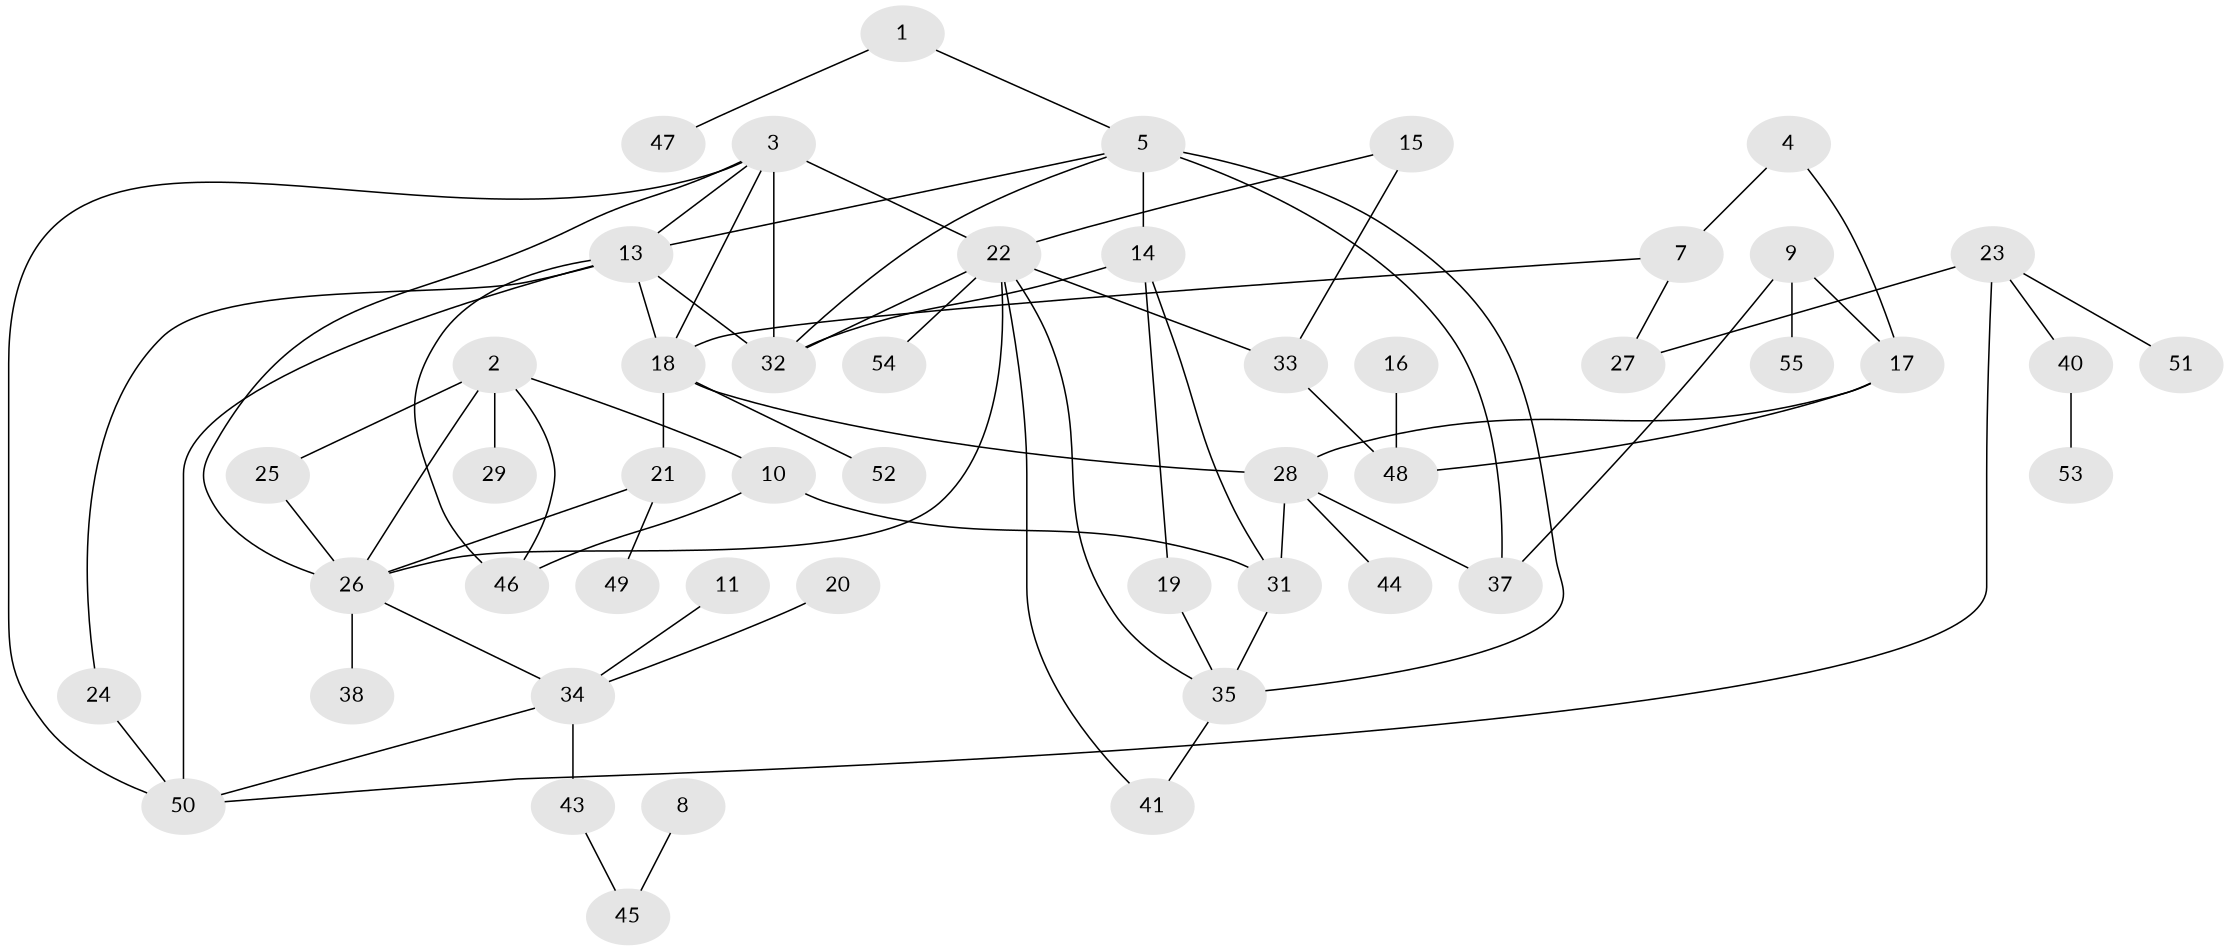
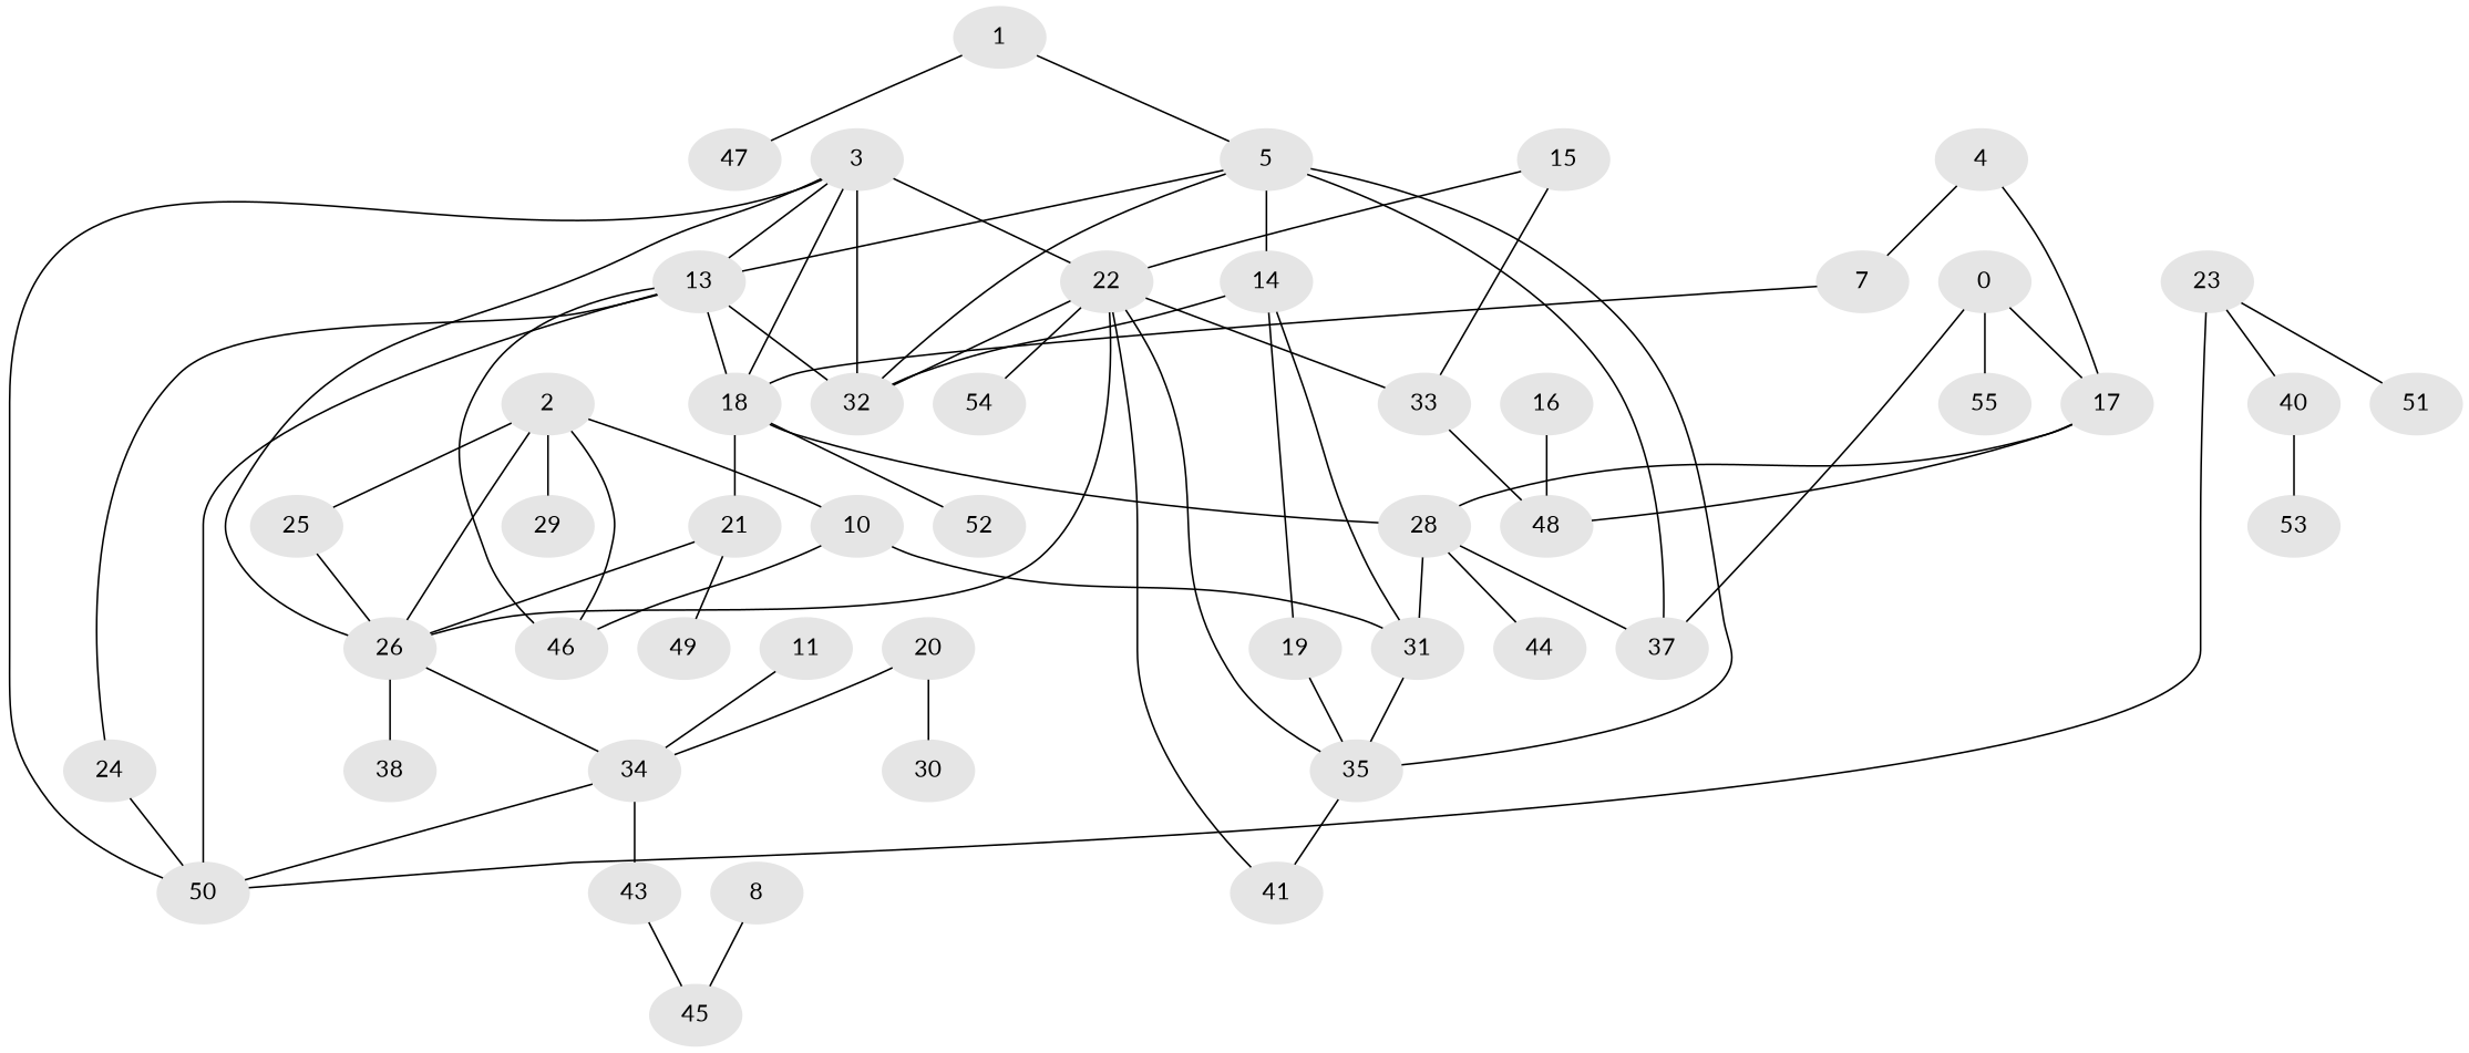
  graph {
    fontname=Lato
    node [color=gray90 fontname=Lato style=filled]
    edge [fontname=Lato weight=1.0]
    1
    5
    47
    13
    32
    14
    35
    37
    2
    10
    25
    26
    29
    46
    31
    34
    38
    3
    18
    22
    50
    24
    28
    21
    52
    33
    41
    54
    4
    7
    17
-   27
    48
    19
    8
    45
-   9
+   9 [label=0]
    55
    11
    43
    15
    16
    44
    49
    20
+   30
    23
    40
    51
    53
    1 -- 5
    1 -- 47
    5 -- 13
    5 -- 32
    5 -- 14
    5 -- 35 [weight=2.0]
    5 -- 37
    13 -- 32
    13 -- 46
    13 -- 18
    13 -- 50
    13 -- 24
    14 -- 32
    14 -- 31
    14 -- 19
    35 -- 41
    2 -- 10
    2 -- 25
    2 -- 26
    2 -- 29 [weight=2.0]
    2 -- 46
    10 -- 46
    10 -- 31
    25 -- 26 [weight=2.0]
    26 -- 34
    26 -- 38
    31 -- 35 [weight=3.0]
    34 -- 50
    34 -- 43
    3 -- 13
    3 -- 32 [weight=4.0]
    3 -- 26
    3 -- 18
    3 -- 22
    3 -- 50
    18 -- 28
    18 -- 21
    18 -- 52
    22 -- 32
    22 -- 35
    22 -- 26
    22 -- 33
    22 -- 41
    22 -- 54
    24 -- 50
    28 -- 37
    28 -- 31 [weight=2.0]
    28 -- 44
    21 -- 26
    21 -- 49
    33 -- 48
    4 -- 7
    4 -- 17
    7 -- 18
-   7 -- 27
    17 -- 28
    17 -- 48
    19 -- 35 [weight=3.0]
    8 -- 45
    9 -- 37
    9 -- 17
    9 -- 55
    11 -- 34
    43 -- 45
    15 -- 22
    15 -- 33
    16 -- 48
    20 -- 34
+   20 -- 30
    23 -- 50
-   23 -- 27
    23 -- 40
    23 -- 51
    40 -- 53
  }
